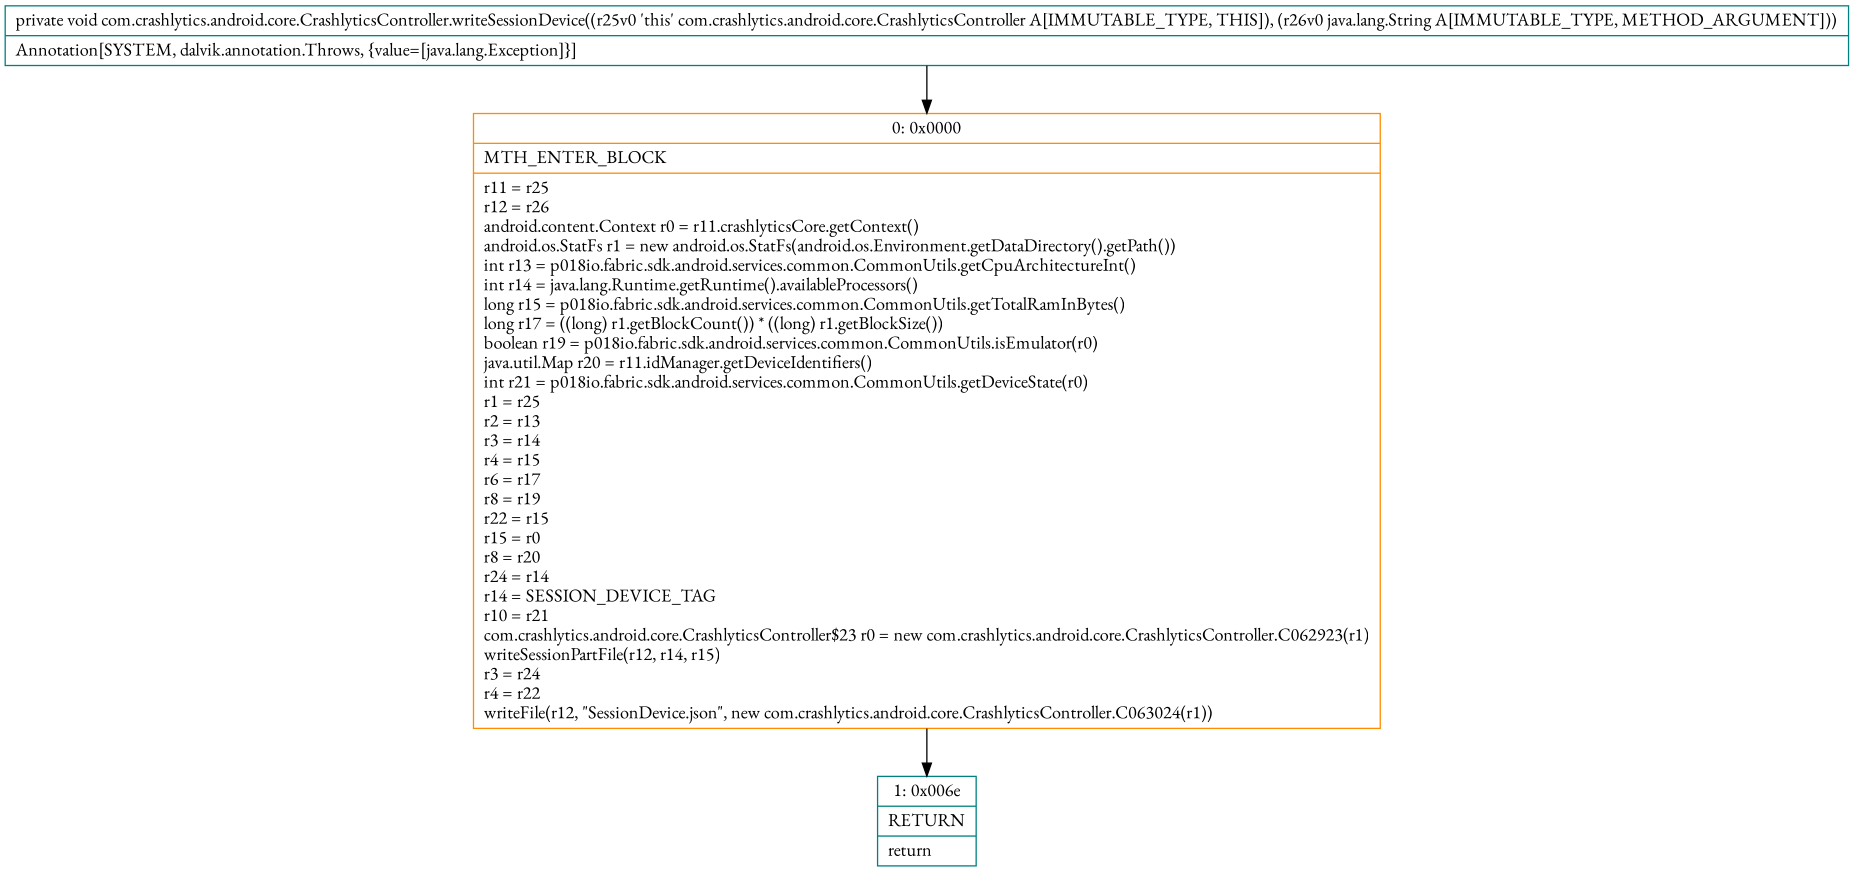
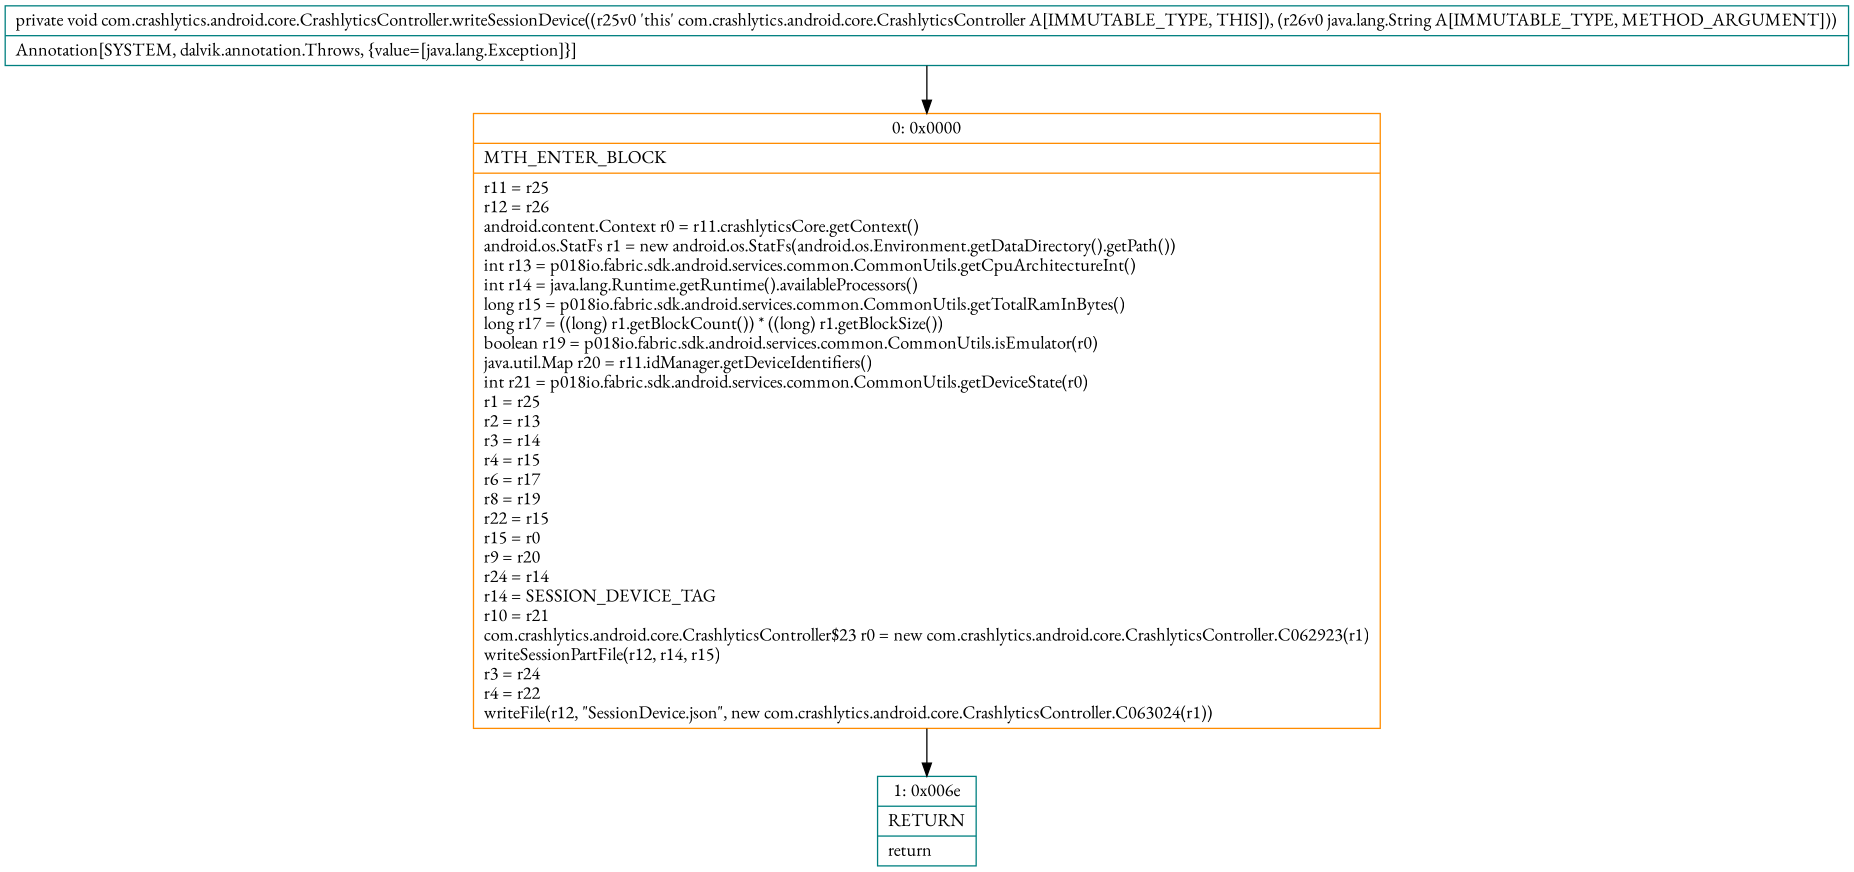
  digraph {
    fontname="EB Garamond"
    node [shape=record color=teal fontname="EB Garamond"]
    edge [fontname="EB Garamond"]
-   n1 [label="{0\:\ 0x0000|MTH_ENTER_BLOCK\l|r11 = r25\lr12 = r26\landroid.content.Context r0 = r11.crashlyticsCore.getContext()\landroid.os.StatFs r1 = new android.os.StatFs(android.os.Environment.getDataDirectory().getPath())\lint r13 = p018io.fabric.sdk.android.services.common.CommonUtils.getCpuArchitectureInt()\lint r14 = java.lang.Runtime.getRuntime().availableProcessors()\llong r15 = p018io.fabric.sdk.android.services.common.CommonUtils.getTotalRamInBytes()\llong r17 = ((long) r1.getBlockCount()) * ((long) r1.getBlockSize())\lboolean r19 = p018io.fabric.sdk.android.services.common.CommonUtils.isEmulator(r0)\ljava.util.Map r20 = r11.idManager.getDeviceIdentifiers()\lint r21 = p018io.fabric.sdk.android.services.common.CommonUtils.getDeviceState(r0)\lr1 = r25\lr2 = r13\lr3 = r14\lr4 = r15\lr6 = r17\lr8 = r19\lr22 = r15\lr15 = r0\lr8 = r20\lr24 = r14\lr14 = SESSION_DEVICE_TAG\lr10 = r21\lcom.crashlytics.android.core.CrashlyticsController$23 r0 = new com.crashlytics.android.core.CrashlyticsController.C062923(r1)\lwriteSessionPartFile(r12, r14, r15)\lr3 = r24\lr4 = r22\lwriteFile(r12, \"SessionDevice.json\", new com.crashlytics.android.core.CrashlyticsController.C063024(r1))\l}" color=darkorange]
+   n1 [label="{0\:\ 0x0000|MTH_ENTER_BLOCK\l|r11 = r25\lr12 = r26\landroid.content.Context r0 = r11.crashlyticsCore.getContext()\landroid.os.StatFs r1 = new android.os.StatFs(android.os.Environment.getDataDirectory().getPath())\lint r13 = p018io.fabric.sdk.android.services.common.CommonUtils.getCpuArchitectureInt()\lint r14 = java.lang.Runtime.getRuntime().availableProcessors()\llong r15 = p018io.fabric.sdk.android.services.common.CommonUtils.getTotalRamInBytes()\llong r17 = ((long) r1.getBlockCount()) * ((long) r1.getBlockSize())\lboolean r19 = p018io.fabric.sdk.android.services.common.CommonUtils.isEmulator(r0)\ljava.util.Map r20 = r11.idManager.getDeviceIdentifiers()\lint r21 = p018io.fabric.sdk.android.services.common.CommonUtils.getDeviceState(r0)\lr1 = r25\lr2 = r13\lr3 = r14\lr4 = r15\lr6 = r17\lr8 = r19\lr22 = r15\lr15 = r0\lr9 = r20\lr24 = r14\lr14 = SESSION_DEVICE_TAG\lr10 = r21\lcom.crashlytics.android.core.CrashlyticsController$23 r0 = new com.crashlytics.android.core.CrashlyticsController.C062923(r1)\lwriteSessionPartFile(r12, r14, r15)\lr3 = r24\lr4 = r22\lwriteFile(r12, \"SessionDevice.json\", new com.crashlytics.android.core.CrashlyticsController.C063024(r1))\l}" color=darkorange]
    n2 [label="{1\:\ 0x006e|RETURN\l|return\l}"]
    n3 [label="{private void com.crashlytics.android.core.CrashlyticsController.writeSessionDevice((r25v0 'this' com.crashlytics.android.core.CrashlyticsController A[IMMUTABLE_TYPE, THIS]), (r26v0 java.lang.String A[IMMUTABLE_TYPE, METHOD_ARGUMENT]))  | Annotation[SYSTEM, dalvik.annotation.Throws, \{value=[java.lang.Exception]\}]\l}"]
    n1 -> n2
    n3 -> n1
  }
